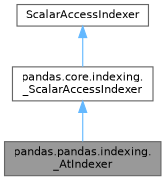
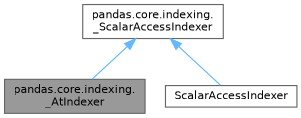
  digraph {
    node [color=gray40 fillcolor=white fontname=Helvetica fontsize=10 shape=box style=filled]
    edge [color=steelblue1 dir=back fontname=Helvetica fontsize=10 labelfontname=Helvetica labelfontsize=10 style=solid]
-   n1 [fillcolor=grey60 fontcolor=black height=0.2 label="pandas.pandas.indexing.\l_AtIndexer" width=0.4]
+   n1 [fillcolor=grey60 fontcolor=black height=0.2 label="pandas.core.indexing.\l_AtIndexer" width=0.4]
    n2 [height=0.2 label="pandas.core.indexing.\l_ScalarAccessIndexer" width=0.4]
    n3 [height=0.2 label=ScalarAccessIndexer width=0.4]
    n2 -> n1
-   n3 -> n2
+   n2 -> n3
  }
